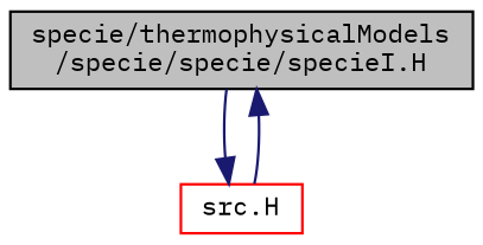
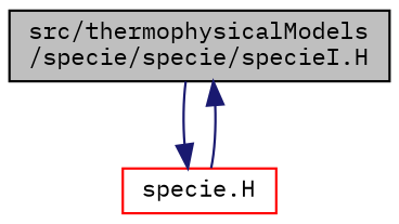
  digraph {
    fontname="IBM Plex Mono"
    node [fontname="IBM Plex Mono" fontsize=10 shape=record]
    edge [color=midnightblue fontname="IBM Plex Mono" fontsize=10 labelfontname=Helvetica labelfontsize=10 style=solid]
-   n1 [color=black fillcolor=grey75 fontcolor=black height=0.2 label="specie/thermophysicalModels\l/specie/specie/specieI.H" style=filled width=0.4]
-   n2 [color=red height=0.2 label="src.H" width=0.4]
+   n1 [color=black fillcolor=grey75 fontcolor=black height=0.2 label="src/thermophysicalModels\l/specie/specie/specieI.H" style=filled width=0.4]
+   n2 [color=red height=0.2 label="specie.H" width=0.4]
    n1 -> n2
    n2 -> n1
  }
